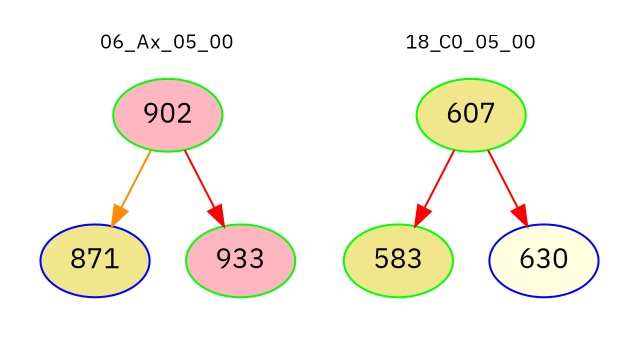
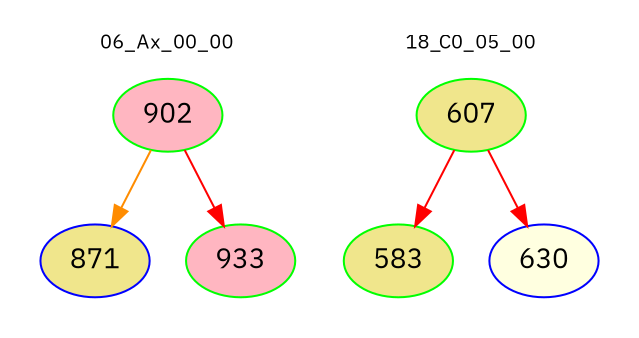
  digraph {
    fontname="IBM Plex Sans"
    node [color=green fillcolor=khaki fontname="IBM Plex Sans" style=filled]
    edge [color=red fontname="IBM Plex Sans"]
    n1 [fillcolor=lightpink label=902]
    n2 [color=blue label=871]
    n3 [fillcolor=lightpink label=933]
    n4 [label=607]
    n5 [label=583]
    n6 [color=blue fillcolor=lightyellow label=630]
    subgraph cluster_1 {
      color=white
      fontsize=10
-     label="06_Ax_05_00"
+     label="06_Ax_00_00"
      n1
      n2
      n3
    }
    subgraph cluster_2 {
      color=white
      fontsize=10
      label="18_C0_05_00"
      n4
      n5
      n6
    }
    n1 -> n2 [color=darkorange]
    n1 -> n3
    n4 -> n5
    n4 -> n6
  }
